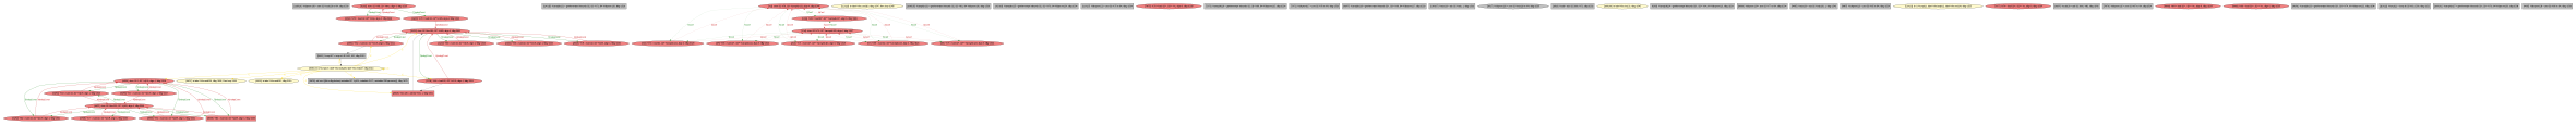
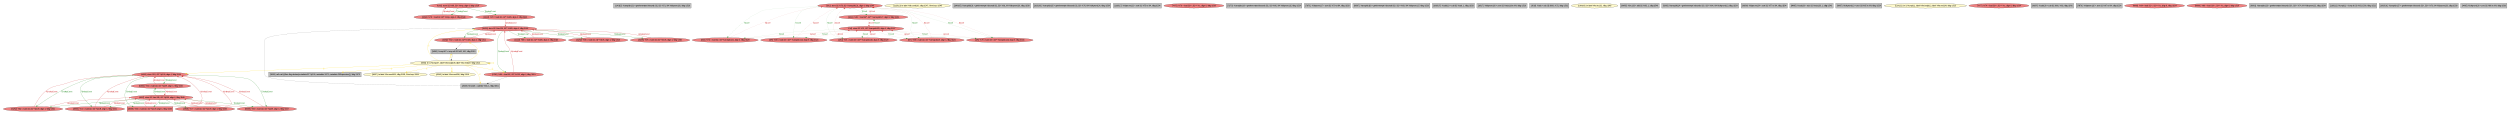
  digraph {
    fontname="Liberation Sans"
    node [fillcolor=lightcoral fontname="Liberation Sans" shape=ellipse style=filled]
    edge [color=firebrick3 fontcolor=firebrick3 fontname="Liberation Sans" penwidth=1.0 style=solid]
-   n1 [fillcolor=grey label="[118/119]  %idxprom130 = zext i32 %sub129 to i64, !dbg !1539" shape=rectangle]
    n2 [label="[91/92]  store i32 %68, i32* %tmp, align 4, !dbg !1528"]
    n3 [label="[90/93]  %78 = load i32, i32* %tmp, align 4, !dbg !1538"]
    n4 [label="[23/24]  %70 = load i32, i32* %i105, align 4, !dbg !1530"]
    n5 [label="[33/62]  %62 = load i32, i32* %i105, align 4, !dbg !1511"]
    n6 [fillcolor=grey label="[34/61]  %cmp107 = icmp ult i32 %62, 100, !dbg !1513" shape=rectangle]
    n7 [label="[20/63]  store i32 %inc136, i32* %i105, align 4, !dbg !1551"]
    n8 [fillcolor=lemonchiffon label="[35/60]  br i1 %cmp107, label %for.body108, label %for.end137, !dbg !1514"]
    n9 [label="[27/30]  %84 = load i32, i32* %i105, align 4, !dbg !1551"]
    n10 [label="[21/22]  %80 = load i32, i32* %i105, align 4, !dbg !1540"]
    n11 [label="[31/32]  %65 = load i32, i32* %i105, align 4, !dbg !1526"]
    n12 [label="[25/26]  %75 = load i32, i32* %i105, align 4, !dbg !1535"]
    n13 [fillcolor=grey label="[114/115]  %arrayidx121 = getelementptr inbounds i32, i32* %71, i64 %idxprom120, !dbg !1529" shape=rectangle]
    n14 [fillcolor=grey label="[38/39]  call void @llvm.dbg.declare(metadata i32* %j109, metadata !1672, metadata !DIExpression()), !dbg !1675" shape=rectangle]
    n15 [label="[3/12]  store i32 %78, i32* %arrayidx131, align 4, !dbg !1544"]
    n16 [label="[10/11]  %81 = load i32*, i32** %arrayidx127, align 8, !dbg !1539"]
    n17 [label="[0/15]  %73 = load i32, i32* %arrayidx121, align 4, !dbg !1529"]
    n18 [label="[8/9]  %66 = load i32*, i32** %arrayidx114, align 8, !dbg !1524"]
    n19 [label="[6/7]  %68 = load i32, i32* %arrayidx116, align 4, !dbg !1524"]
    n20 [label="[2/13]  %71 = load i32*, i32** %arrayidx118, align 8, !dbg !1529"]
    n21 [label="[4/5]  %76 = load i32*, i32** %arrayidx123, align 8, !dbg !1534"]
    n22 [label="[1/14]  store i32 %73, i32* %arrayidx125, align 4, !dbg !1537"]
    n23 [fillcolor=lemonchiffon label="[112/113]  br label %for.cond110, !dbg !1547, !llvm.loop !1548"]
    n24 [label="[44/59]  store i32 0, i32* %j109, align 4, !dbg !1518"]
-   n25 [label="[28/29]  %inc136 = add i32 %84, 1, !dbg !1551" shape=rectangle]
+   n25 [fillcolor=grey label="[28/29]  %inc136 = add i32 %84, 1, !dbg !1551" shape=rectangle]
    n26 [fillcolor=lemonchiffon label="[36/37]  br label %for.cond106, !dbg !1552, !llvm.loop !1553"]
    n27 [fillcolor=lemonchiffon label="[42/43]  br label %for.cond110, !dbg !1519"]
    n28 [fillcolor=grey label="[104/105]  %arrayidx131 = getelementptr inbounds i32, i32* %81, i64 %idxprom130, !dbg !1539" shape=rectangle]
    n29 [label="[53/54]  %63 = load i32, i32* %j109, align 4, !dbg !1520"]
    n30 [label="[46/57]  store i32 %inc133, i32* %j109, align 4, !dbg !1546"]
    n31 [label="[51/52]  %82 = load i32, i32* %j109, align 4, !dbg !1541"]
    n32 [label="[49/50]  %72 = load i32, i32* %j109, align 4, !dbg !1531"]
    n33 [label="[55/56]  %67 = load i32, i32* %j109, align 4, !dbg !1527"]
    n34 [label="[45/58]  %83 = load i32, i32* %j109, align 4, !dbg !1546" shape=box]
    n35 [label="[47/48]  %77 = load i32, i32* %j109, align 4, !dbg !1536"]
    n36 [fillcolor=grey label="[102/103]  %arrayidx125 = getelementptr inbounds i32, i32* %76, i64 %idxprom124, !dbg !1534" shape=rectangle]
    n37 [fillcolor=grey label="[116/117]  %idxprom122 = zext i32 %75 to i64, !dbg !1534" shape=rectangle]
    n38 [label="[74/75]  %79 = load i32**, i32*** %c, align 8, !dbg !1539"]
    n39 [fillcolor=grey label="[72/73]  %arrayidx116 = getelementptr inbounds i32, i32* %66, i64 %idxprom115, !dbg !1524" shape=rectangle]
    n40 [fillcolor=grey label="[70/71]  %idxprom117 = zext i32 %70 to i64, !dbg !1529" shape=rectangle]
    n41 [fillcolor=grey label="[66/67]  %arrayidx118 = getelementptr inbounds i32*, i32** %69, i64 %idxprom117, !dbg !1529" shape=rectangle]
    n42 [fillcolor=grey label="[106/107]  %sub119 = sub i32 %sub, 1, !dbg !1533" shape=rectangle]
-   n43 [fillcolor=grey label="[16/17]  %idxprom120 = zext i32 %sub119 to i64, !dbg !1529"]
+   n43 [fillcolor=grey label="[16/17]  %idxprom120 = zext i32 %sub119 to i64, !dbg !1529" shape=rectangle]
    n44 [fillcolor=grey label="[18/19]  %sub = sub i32 3000, %72, !dbg !1532" shape=rectangle]
    n45 [fillcolor=lemonchiffon label="[108/109]  br label %for.inc132, !dbg !1545"]
+   n46 [fillcolor=grey label="[64/65]  %inc133 = add i32 %83, 1, !dbg !1546" shape=rectangle]
    n47 [fillcolor=grey label="[82/83]  %arrayidx114 = getelementptr inbounds i32*, i32** %64, i64 %idxprom113, !dbg !1524" shape=rectangle]
    n48 [fillcolor=grey label="[98/99]  %idxprom124 = zext i32 %77 to i64, !dbg !1534" shape=rectangle]
    n49 [fillcolor=grey label="[84/85]  %sub129 = sub i32 %sub128, 1, !dbg !1543" shape=rectangle]
    n50 [fillcolor=grey label="[86/87]  %idxprom113 = zext i32 %65 to i64, !dbg !1524" shape=rectangle]
    n51 [fillcolor=lemonchiffon label="[120/121]  br i1 %cmp111, label %for.body112, label %for.end134, !dbg !1523"]
    n52 [label="[76/77]  %74 = load i32**, i32*** %c, align 8, !dbg !1534"]
    n53 [fillcolor=grey label="[96/97]  %sub128 = sub i32 3000, %82, !dbg !1542" shape=rectangle]
    n54 [fillcolor=grey label="[78/79]  %idxprom115 = zext i32 %67 to i64, !dbg !1524" shape=rectangle]
    n55 [label="[88/89]  %64 = load i32**, i32*** %c, align 8, !dbg !1524"]
    n56 [label="[68/69]  %69 = load i32**, i32*** %c, align 8, !dbg !1529"]
    n57 [fillcolor=grey label="[80/81]  %arrayidx123 = getelementptr inbounds i32*, i32** %74, i64 %idxprom122, !dbg !1534" shape=rectangle]
    n58 [fillcolor=grey label="[110/111]  %cmp111 = icmp ult i32 %63, 1500, !dbg !1522" shape=rectangle]
    n59 [fillcolor=grey label="[100/101]  %arrayidx127 = getelementptr inbounds i32*, i32** %79, i64 %idxprom126, !dbg !1539" shape=rectangle]
    n60 [fillcolor=grey label="[94/95]  %idxprom126 = zext i32 %80 to i64, !dbg !1539" shape=rectangle]
    n2 -> n3 [color=forestgreen fontcolor=forestgreen label="T|indep|Const"]
    n2 -> n4 [color=forestgreen fontcolor=forestgreen label="T|indep|Const"]
    n3 -> n2 [label="A|indep|Const"]
    n4 -> n7 [label="A|indep|Const"]
    n5 -> n6 [color=black fontcolor=black penwidth=0.5]
    n5 -> n7 [label="A|indep|Const"]
    n6 -> n8 [color=black fontcolor=black penwidth=0.5]
    n7 -> n5 [color=forestgreen fontcolor=forestgreen label="T|indep|Const"]
    n7 -> n9 [color=forestgreen fontcolor=forestgreen label="T|indep|Const"]
    n7 -> n10 [color=forestgreen fontcolor=forestgreen label="T|indep|Const"]
    n7 -> n11 [color=forestgreen fontcolor=forestgreen label="T|indep|Const"]
    n7 -> n12 [color=forestgreen fontcolor=forestgreen label="T|indep|Const"]
    n8 -> n5 [color=gold fontcolor=gold label=C]
    n8 -> n6 [color=gold fontcolor=gold label=C]
    n8 -> n7 [color=gold fontcolor=gold label=C]
    n8 -> n8 [color=gold fontcolor=gold label=C]
    n8 -> n9 [color=gold fontcolor=gold label=C]
    n8 -> n14 [color=gold fontcolor=gold label=C]
    n8 -> n24 [color=gold fontcolor=gold label=C]
    n8 -> n25 [color=gold fontcolor=gold label=C]
    n8 -> n26 [color=gold fontcolor=gold label=C]
    n8 -> n27 [color=gold fontcolor=gold label=C]
    n9 -> n7 [label="A|indep|Const"]
    n9 -> n25 [color=black fontcolor=black penwidth=0.5]
    n10 -> n7 [label="A|indep|Const"]
    n11 -> n7 [label="A|indep|Const"]
    n12 -> n7 [label="A|indep|Const"]
    n15 -> n16 [color=forestgreen fontcolor=forestgreen label="T|Conf" style=dotted]
    n15 -> n17 [color=forestgreen fontcolor=forestgreen label="T|Conf" style=dotted]
    n15 -> n18 [color=forestgreen fontcolor=forestgreen label="T|Conf" style=dotted]
    n15 -> n19 [color=forestgreen fontcolor=forestgreen label="T|Conf" style=dotted]
    n15 -> n20 [color=forestgreen fontcolor=forestgreen label="T|Conf" style=dotted]
    n15 -> n21 [color=forestgreen fontcolor=forestgreen label="T|Conf" style=dotted]
    n16 -> n15 [label="A|Conf" style=dotted]
    n16 -> n22 [label="A|Conf" style=dotted]
    n17 -> n15 [label="A|Conf" style=dotted]
    n17 -> n22 [label="A|Conf" style=dotted]
    n18 -> n15 [label="A|Conf" style=dotted]
    n18 -> n22 [label="A|Conf" style=dotted]
    n19 -> n15 [label="A|Conf" style=dotted]
    n19 -> n22 [label="A|Conf" style=dotted]
    n20 -> n15 [label="A|Conf" style=dotted]
    n20 -> n22 [label="A|Conf" style=dotted]
    n21 -> n15 [label="A|Conf" style=dotted]
    n21 -> n22 [label="A|Conf" style=dotted]
    n22 -> n16 [color=forestgreen fontcolor=forestgreen label="T|Conf" style=dotted]
    n22 -> n17 [color=forestgreen fontcolor=forestgreen label="T|Conf" style=dotted]
    n22 -> n18 [color=forestgreen fontcolor=forestgreen label="T|Conf" style=dotted]
    n22 -> n19 [color=forestgreen fontcolor=forestgreen label="T|Conf" style=dotted]
    n22 -> n20 [color=forestgreen fontcolor=forestgreen label="T|Conf" style=dotted]
    n22 -> n21 [color=forestgreen fontcolor=forestgreen label="T|Conf" style=dotted]
    n24 -> n29 [color=forestgreen fontcolor=forestgreen label="T|indep|Const"]
    n24 -> n31 [color=forestgreen fontcolor=forestgreen label="T|indep|Const"]
    n24 -> n32 [color=forestgreen fontcolor=forestgreen label="T|indep|Const"]
    n24 -> n33 [color=forestgreen fontcolor=forestgreen label="T|indep|Const"]
    n24 -> n34 [color=forestgreen fontcolor=forestgreen label="T|indep|Const"]
    n25 -> n7 [color=black fontcolor=black penwidth=0.5]
    n29 -> n24 [label="A|indep|Const"]
    n29 -> n30 [label="A|indep|Const"]
    n30 -> n29 [color=forestgreen fontcolor=forestgreen label="T|indep|Const"]
    n30 -> n31 [color=forestgreen fontcolor=forestgreen label="T|indep|Const"]
    n30 -> n32 [color=forestgreen fontcolor=forestgreen label="T|indep|Const"]
+   n30 -> n33 [color=forestgreen fontcolor=forestgreen label="T|indep|Const"]
    n30 -> n34 [color=forestgreen fontcolor=forestgreen label="T|indep|Const"]
    n30 -> n35 [color=forestgreen fontcolor=forestgreen label="T|indep|Const"]
    n31 -> n24 [label="A|indep|Const"]
    n31 -> n30 [label="A|indep|Const"]
    n32 -> n24 [label="A|indep|Const"]
    n32 -> n30 [label="A|indep|Const"]
    n33 -> n24 [label="A|indep|Const"]
    n33 -> n30 [label="A|indep|Const"]
    n34 -> n24 [label="A|indep|Const"]
    n34 -> n30 [label="A|indep|Const"]
+   n35 -> n24 [label="A|indep|Const"]
    n35 -> n30 [label="A|indep|Const"]
  }
